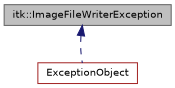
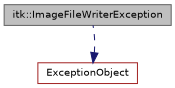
  digraph {
    node [fontname=Helvetica fontsize=10 shape=record style=filled]
    n1 [color=gray40 fillcolor=grey75 fontcolor=black height=0.2 label="itk::ImageFileWriterException" width=0.4]
    n2 [color=brown fillcolor=white height=0.2 label=ExceptionObject width=0.4]
-   n1 -> n2 [color=midnightblue dir=back fontname=Helvetica fontsize=10 labelfontname=Helvetica labelfontsize=10 style=dashed]
+   n2 -> n1 [color=midnightblue dir=back fontname=Helvetica fontsize=10 labelfontname=Helvetica labelfontsize=10 style=dashed]
  }
